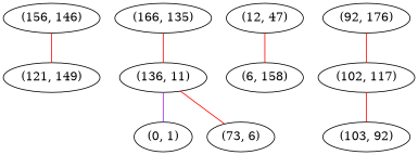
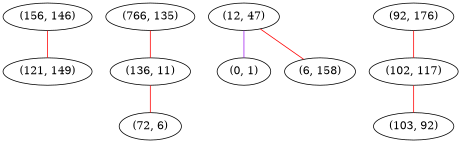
  graph {
    edge [color=red weight=1]
    "(156, 146)"
    "(121, 149)"
-   "(166, 135)"
+   "(166, 135)" [label="(766, 135)"]
    "(136, 11)"
    n5 [label="(0, 1)"]
    "(12, 47)"
    "(6, 158)"
-   "(72, 6)" [label="(73, 6)"]
+   "(72, 6)"
    "(92, 176)"
    "(102, 117)"
    n11 [label="(103, 92)"]
    "(156, 146)" -- "(121, 149)"
    "(166, 135)" -- "(136, 11)"
    "(136, 11)" -- "(72, 6)"
-   "(136, 11)" -- n5 [color=purple weight=4]
+   "(12, 47)" -- n5 [color=purple weight=4]
    "(12, 47)" -- "(6, 158)"
    "(92, 176)" -- "(102, 117)"
    "(102, 117)" -- n11
  }
